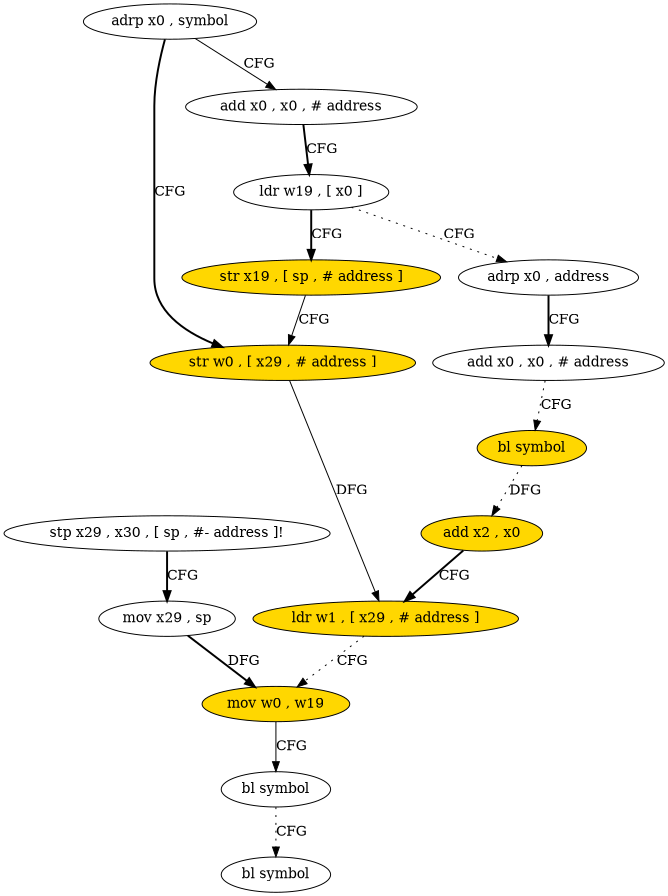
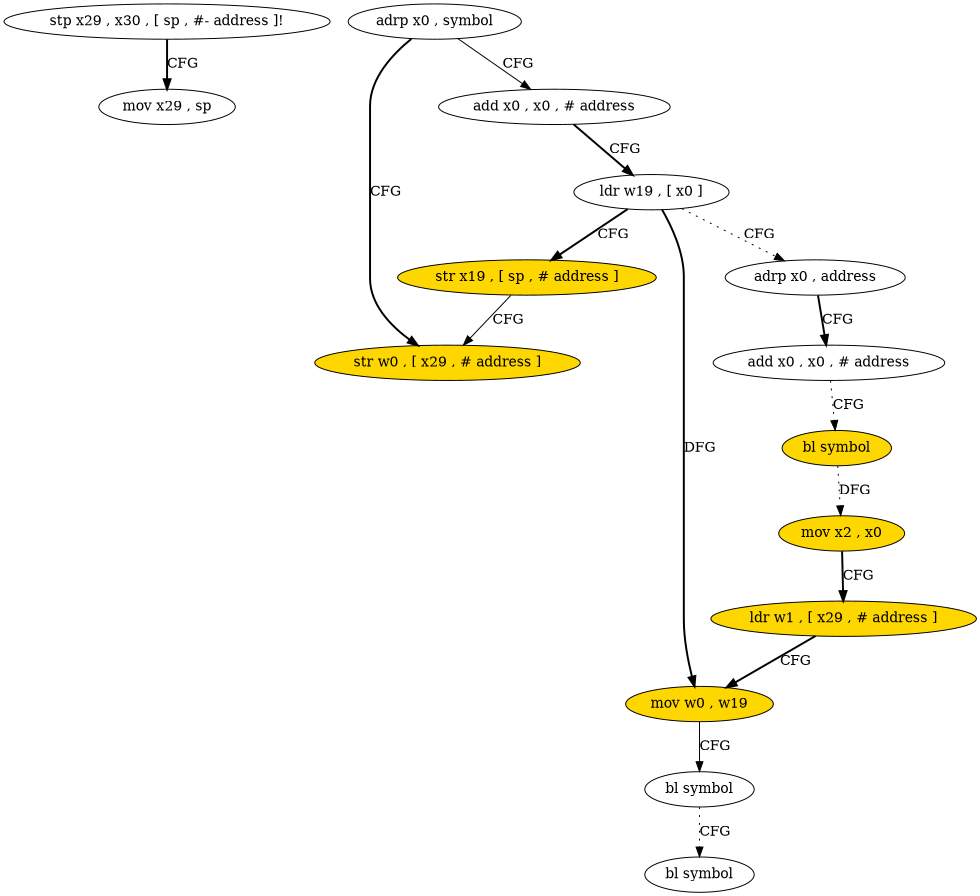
  digraph {
    node [fillcolor=white style=filled]
    edge [style=bold]
    n1 [label="stp x29 , x30 , [ sp , #- address ]!"]
    n2 [label="mov x29 , sp"]
    n3 [fillcolor=gold label="str x19 , [ sp , # address ]"]
    n4 [fillcolor=gold label="str w0 , [ x29 , # address ]"]
    n5 [fillcolor=gold label="ldr w1 , [ x29 , # address ]"]
    n6 [label="adrp x0 , symbol"]
    n7 [label="add x0 , x0 , # address"]
    n8 [fillcolor=gold label="mov w0 , w19"]
    n9 [label="ldr w19 , [ x0 ]"]
    n10 [label="adrp x0 , address"]
    n11 [label="add x0 , x0 , # address"]
    n12 [label="bl symbol"]
    n13 [fillcolor=gold label="bl symbol"]
-   n14 [fillcolor=gold label="add x2 , x0"]
+   n14 [fillcolor=gold label="mov x2 , x0"]
    n15 [label="bl symbol"]
    n1 -> n2 [label=CFG]
    n3 -> n4 [label=CFG style=solid]
-   n4 -> n5 [label=DFG style=solid]
-   n5 -> n8 [label=CFG style=dotted]
+   n5 -> n8 [label=CFG]
    n6 -> n4 [label=CFG]
    n6 -> n7 [label=CFG style=solid]
    n7 -> n9 [label=CFG]
    n8 -> n12 [label=CFG style=solid]
    n9 -> n3 [label=CFG]
-   n2 -> n8 [label=DFG]
+   n9 -> n8 [label=DFG]
    n9 -> n10 [label=CFG style=dotted]
    n10 -> n11 [label=CFG]
    n11 -> n13 [label=CFG style=dotted]
    n12 -> n15 [label=CFG style=dotted]
    n13 -> n14 [label=DFG style=dotted]
    n14 -> n5 [label=CFG]
  }
